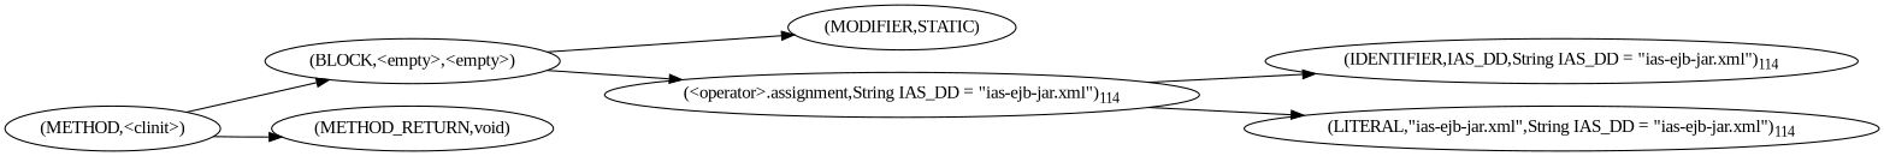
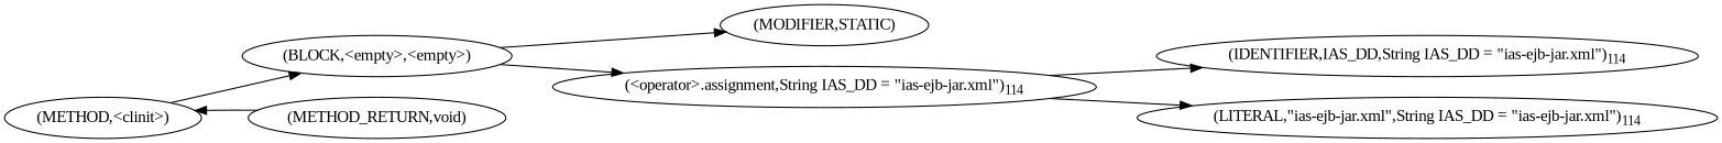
  digraph {
    fontname="Liberation Serif"
    rankdir=LR
    node [fontname="Liberation Serif"]
    edge [fontname="Liberation Serif"]
    n1 [label=<(METHOD,&lt;clinit&gt;)>]
    n2 [label=<(BLOCK,&lt;empty&gt;,&lt;empty&gt;)>]
    n3 [label=<(METHOD_RETURN,void)>]
    n4 [label=<(MODIFIER,STATIC)>]
    n5 [label=<(&lt;operator&gt;.assignment,String IAS_DD = &quot;ias-ejb-jar.xml&quot;)<SUB>114</SUB>>]
    n6 [label=<(IDENTIFIER,IAS_DD,String IAS_DD = &quot;ias-ejb-jar.xml&quot;)<SUB>114</SUB>>]
    n7 [label=<(LITERAL,&quot;ias-ejb-jar.xml&quot;,String IAS_DD = &quot;ias-ejb-jar.xml&quot;)<SUB>114</SUB>>]
    n1 -> n2
-   n1 -> n3
+   n3 -> n1
    n2 -> n4
    n2 -> n5
    n5 -> n6
    n5 -> n7
  }
